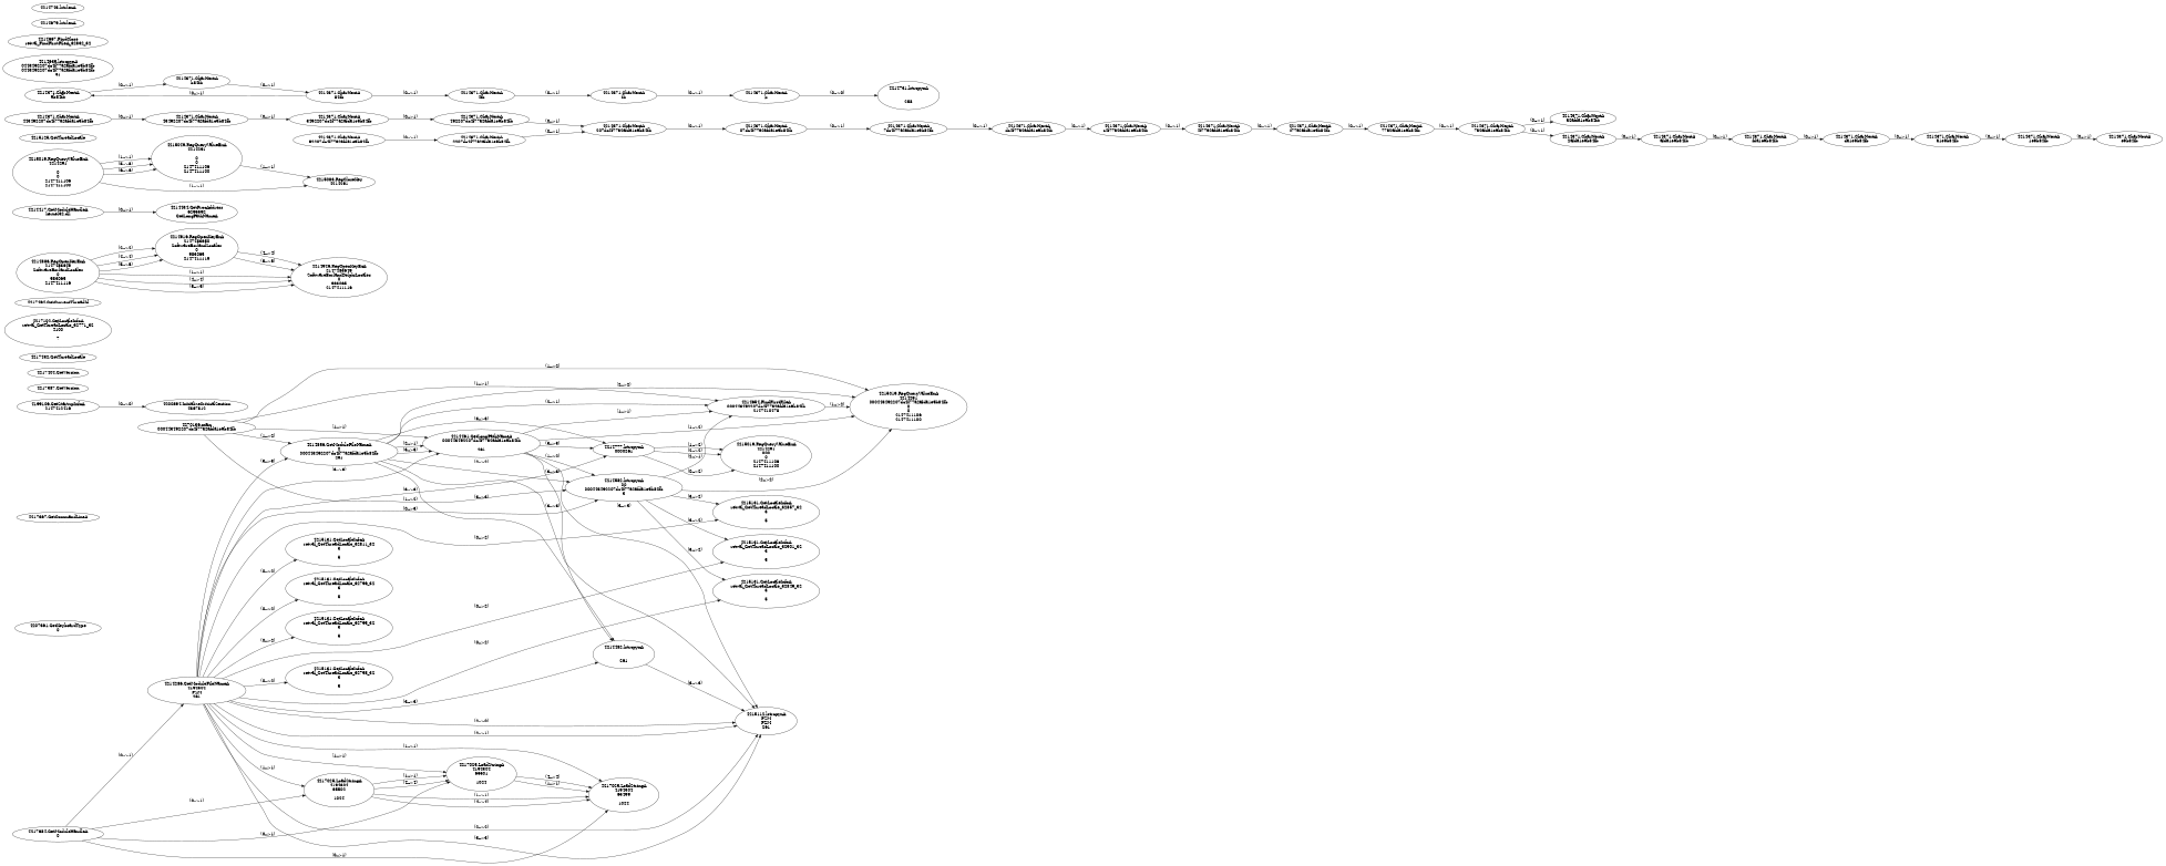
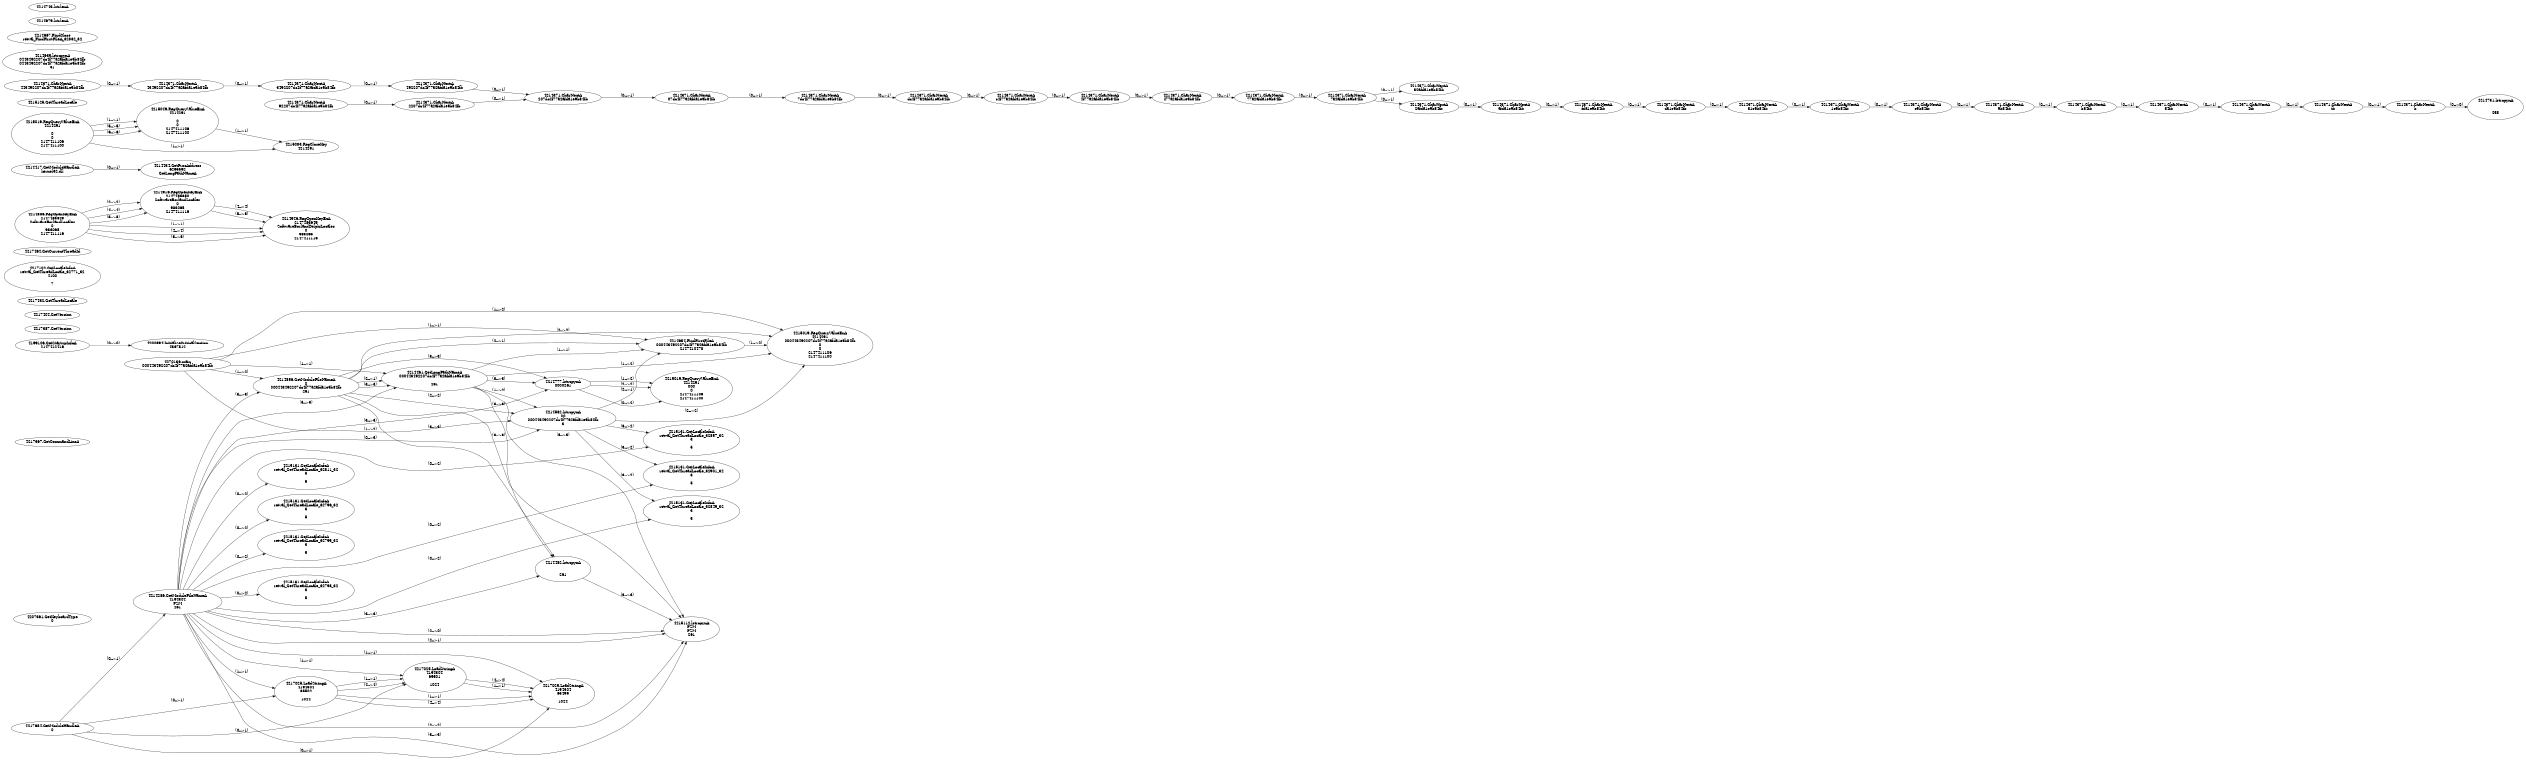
  digraph {
    rankdir=LR
    n1 [label="4270136.main\n000443492207dc4f77a2afda1e9b84fb"]
    n2 [label="4214856.GetModuleFileNameA\n0\n000443492207dc4f77a2afda1e9b84fb\n261"]
    n3 [label="4214461.GetLongPathNameA\n000443492207dc4f77a2afda1e9b84fb\n\n261"]
    n4 [label="4214582.lstrcpynA\n00\n000443492207dc4f77a2afda1e9b84fb\n3"]
    n5 [label="4214654.FindFirstFileA\n000443492207dc4f77a2afda1e9b84fb\n2147410478"]
    n6 [label="4215019.RegQueryValueExA\n4214291\n000443492207dc4f77a2afda1e9b84fb\n0\n0\n2147411106\n2147411100"]
    n7 [label="4214482.lstrcpynA\n\n\n261"]
    n8 [label="4215112.lstrcpynA\nPZM\nPZM\n261"]
    n9 [label="4214777.lstrcpynA\n0000261"]
    n10 [label="4215131.GetLocaleInfoA\nretval_GetThreadLocale_32901_32\n3\n\n5"]
    n11 [label="4215131.GetLocaleInfoA\nretval_GetThreadLocale_32849_32\n3\n\n5"]
    n12 [label="4215131.GetLocaleInfoA\nretval_GetThreadLocale_32857_32\n3\n\n5"]
    n13 [label="4217684.GetModuleHandleA\n0"]
    n14 [label="4214286.GetModuleFileNameA\n4194304\nPZM\n261"]
    n15 [label="4217025.LoadStringA\n4194304\n65502\n\n1024"]
    n16 [label="4217025.LoadStringA\n4194304\n65501\n\n1024"]
    n17 [label="4217025.LoadStringA\n4194304\n65499\n\n1024"]
    n18 [label="4215131.GetLocaleInfoA\nretval_GetThreadLocale_32811_32\n3\n\n5"]
    n19 [label="4215131.GetLocaleInfoA\nretval_GetThreadLocale_32796_32\n3\n\n5"]
    n20 [label="4215131.GetLocaleInfoA\nretval_GetThreadLocale_32795_32\n3\n\n5"]
    n21 [label="4215131.GetLocaleInfoA\nretval_GetThreadLocale_32798_32\n3\n\n5"]
    n22 [label="4207361.GetKeyboardType\n0"]
    n23 [label="4217367.GetCommandLineA\n"]
    n24 [label="4199106.GetStartupInfoA\n2147412416"]
    n25 [label="4200894.InitializeCriticalSection\n4367812"]
    n26 [label="4217387.GetVersion\n"]
    n27 [label="4217404.GetVersion\n"]
    n28 [label="4217432.GetThreadLocale\n"]
    n29 [label="4217102.GetLocaleInfoA\nretval_GetThreadLocale_32771_32\n4100\n\n7"]
    n30 [label="4217464.GetCurrentThreadId\n"]
    n31 [label="4215019.RegQueryValueExA\n4214291\n000\n0\n2147411106\n2147411100"]
    n32 [label="4214886.RegOpenKeyExA\n2147483649\nSoftware\Borland\Locales\n0\n983065\n2147411116"]
    n33 [label="4214916.RegOpenKeyExA\n2147483650\nSoftware\Borland\Locales\n0\n983065\n2147411116"]
    n34 [label="4214946.RegOpenKeyExA\n2147483649\nSoftware\Borland\Delphi\Locales\n0\n983065\n2147411116"]
    n35 [label="4214417.GetModuleHandleA\nkernel32.dll"]
    n36 [label="4214434.GetProcAddress\n6295592\nGetLongPathNameA"]
    n37 [label="4215019.RegQueryValueExA\n4214291\n\n0\n0\n2147411106\n2147411100"]
    n38 [label="4215049.RegQueryValueExA\n4214291\n\n0\n0\n2147411106\n2147411100"]
    n39 [label="4215083.RegCloseKey\n4214291"]
    n40 [label="4215125.GetThreadLocale\n"]
    n41 [label="4214371.CharNextA\n443492207dc4f77a2afda1e9b84fb"]
    n42 [label="4214371.CharNextA\n43492207dc4f77a2afda1e9b84fb"]
    n43 [label="4214371.CharNextA\n3492207dc4f77a2afda1e9b84fb"]
    n44 [label="4214371.CharNextA\n492207dc4f77a2afda1e9b84fb"]
    n45 [label="4214371.CharNextA\n207dc4f77a2afda1e9b84fb"]
    n46 [label="4214371.CharNextA\n92207dc4f77a2afda1e9b84fb"]
    n47 [label="4214371.CharNextA\n2207dc4f77a2afda1e9b84fb"]
    n48 [label="4214371.CharNextA\n07dc4f77a2afda1e9b84fb"]
    n49 [label="4214371.CharNextA\n7dc4f77a2afda1e9b84fb"]
    n50 [label="4214371.CharNextA\ndc4f77a2afda1e9b84fb"]
    n51 [label="4214371.CharNextA\nc4f77a2afda1e9b84fb"]
    n52 [label="4214371.CharNextA\n4f77a2afda1e9b84fb"]
    n53 [label="4214371.CharNextA\nf77a2afda1e9b84fb"]
    n54 [label="4214371.CharNextA\n77a2afda1e9b84fb"]
    n55 [label="4214371.CharNextA\n7a2afda1e9b84fb"]
    n56 [label="4214371.CharNextA\na2afda1e9b84fb"]
    n57 [label="4214371.CharNextA\n2afda1e9b84fb"]
    n58 [label="4214371.CharNextA\nafda1e9b84fb"]
    n59 [label="4214371.CharNextA\nfda1e9b84fb"]
    n60 [label="4214371.CharNextA\nda1e9b84fb"]
    n61 [label="4214371.CharNextA\na1e9b84fb"]
    n62 [label="4214371.CharNextA\n1e9b84fb"]
    n63 [label="4214371.CharNextA\ne9b84fb"]
    n64 [label="4214371.CharNextA\n9b84fb"]
    n65 [label="4214371.CharNextA\nb84fb"]
    n66 [label="4214371.CharNextA\n84fb"]
    n67 [label="4214371.CharNextA\n4fb"]
    n68 [label="4214371.CharNextA\nfb"]
    n69 [label="4214371.CharNextA\nb"]
    n70 [label="4214731.lstrcpynA\n\n\n258"]
    n71 [label="4214635.lstrcpynA\n0443492207dc4f77a2afda1e9b84fb\n0443492207dc4f77a2afda1e9b84fb\n31"]
    n72 [label="4214667.FindClose\nretval_FindFirstFileA_32832_32"]
    n73 [label="4214679.lstrlenA\n"]
    n74 [label="4214743.lstrlenA\n"]
    n1 -> n2 [label="(1-->2)"]
    n1 -> n3 [label="(1-->1)"]
    n1 -> n4 [label="(1-->2)"]
    n1 -> n5 [label="(1-->1)"]
    n1 -> n6 [label="(1-->2)"]
    n2 -> n3 [label="(2-->1)"]
    n2 -> n3 [label="(3-->3)"]
    n2 -> n4 [label="(2-->2)"]
    n2 -> n5 [label="(2-->1)"]
    n2 -> n6 [label="(2-->2)"]
    n2 -> n7 [label="(3-->3)"]
    n2 -> n8 [label="(3-->3)"]
    n2 -> n9 [label="(3-->3)"]
    n3 -> n4 [label="(1-->2)"]
    n3 -> n5 [label="(1-->1)"]
    n3 -> n6 [label="(1-->2)"]
    n3 -> n7 [label="(3-->3)"]
    n3 -> n8 [label="(3-->3)"]
    n3 -> n9 [label="(3-->3)"]
    n4 -> n5 [label="(2-->1)"]
    n4 -> n6 [label="(2-->2)"]
    n4 -> n10 [label="(3-->2)"]
    n4 -> n11 [label="(3-->2)"]
    n4 -> n12 [label="(3-->2)"]
    n5 -> n6 [label="(1-->2)"]
    n7 -> n8 [label="(3-->3)"]
    n9 -> n31 [label="(1-->2)"]
    n9 -> n31 [label="(2-->2)"]
    n9 -> n31 [label="(0-->2)"]
    n13 -> n14 [label="(0-->1)"]
    n13 -> n15 [label="(0-->1)"]
    n13 -> n16 [label="(0-->1)"]
    n13 -> n17 [label="(0-->1)"]
    n14 -> n2 [label="(3-->3)"]
    n14 -> n3 [label="(3-->3)"]
    n14 -> n4 [label="(0-->3)"]
    n14 -> n7 [label="(3-->3)"]
    n14 -> n8 [label="(2-->1)"]
    n14 -> n8 [label="(2-->2)"]
    n14 -> n8 [label="(3-->3)"]
    n14 -> n8 [label="(2-->0)"]
    n14 -> n9 [label="(3-->3)"]
    n14 -> n10 [label="(0-->2)"]
    n14 -> n11 [label="(0-->2)"]
    n14 -> n12 [label="(0-->2)"]
    n14 -> n15 [label="(1-->1)"]
    n14 -> n16 [label="(1-->1)"]
    n14 -> n17 [label="(1-->1)"]
    n14 -> n18 [label="(0-->2)"]
    n14 -> n19 [label="(0-->2)"]
    n14 -> n20 [label="(0-->2)"]
    n14 -> n21 [label="(0-->2)"]
    n15 -> n16 [label="(1-->1)"]
    n15 -> n16 [label="(4-->4)"]
    n15 -> n17 [label="(1-->1)"]
    n15 -> n17 [label="(4-->4)"]
    n16 -> n17 [label="(1-->1)"]
    n16 -> n17 [label="(4-->4)"]
    n24 -> n25 [label="(0-->0)"]
    n32 -> n33 [label="(2-->2)"]
    n32 -> n33 [label="(4-->4)"]
    n32 -> n33 [label="(5-->5)"]
    n32 -> n34 [label="(1-->1)"]
    n32 -> n34 [label="(4-->4)"]
    n32 -> n34 [label="(5-->5)"]
    n33 -> n34 [label="(4-->4)"]
    n33 -> n34 [label="(5-->5)"]
    n35 -> n36 [label="(0-->1)"]
    n37 -> n38 [label="(1-->1)"]
    n37 -> n38 [label="(5-->5)"]
    n37 -> n38 [label="(6-->6)"]
    n37 -> n39 [label="(1-->1)"]
    n38 -> n39 [label="(1-->1)"]
    n41 -> n42 [label="(0-->1)"]
    n42 -> n43 [label="(0-->1)"]
    n43 -> n44 [label="(0-->1)"]
    n44 -> n45 [label="(0-->1)"]
    n45 -> n48 [label="(0-->1)"]
    n46 -> n47 [label="(0-->1)"]
    n47 -> n45 [label="(0-->1)"]
    n48 -> n49 [label="(0-->1)"]
    n49 -> n50 [label="(0-->1)"]
    n50 -> n51 [label="(0-->1)"]
    n51 -> n52 [label="(0-->1)"]
    n52 -> n53 [label="(0-->1)"]
    n53 -> n54 [label="(0-->1)"]
    n54 -> n55 [label="(0-->1)"]
    n55 -> n56 [label="(0-->1)"]
    n55 -> n57 [label="(0-->1)"]
    n57 -> n58 [label="(0-->1)"]
    n58 -> n59 [label="(0-->1)"]
    n59 -> n60 [label="(0-->1)"]
    n60 -> n61 [label="(0-->1)"]
    n61 -> n62 [label="(0-->1)"]
    n62 -> n63 [label="(0-->1)"]
-   n66 -> n64 [label="(0-->1)"]
+   n63 -> n64 [label="(0-->1)"]
    n64 -> n65 [label="(0-->1)"]
    n65 -> n66 [label="(0-->1)"]
    n66 -> n67 [label="(0-->1)"]
    n67 -> n68 [label="(0-->1)"]
    n68 -> n69 [label="(0-->1)"]
    n69 -> n70 [label="(0-->0)"]
  }
